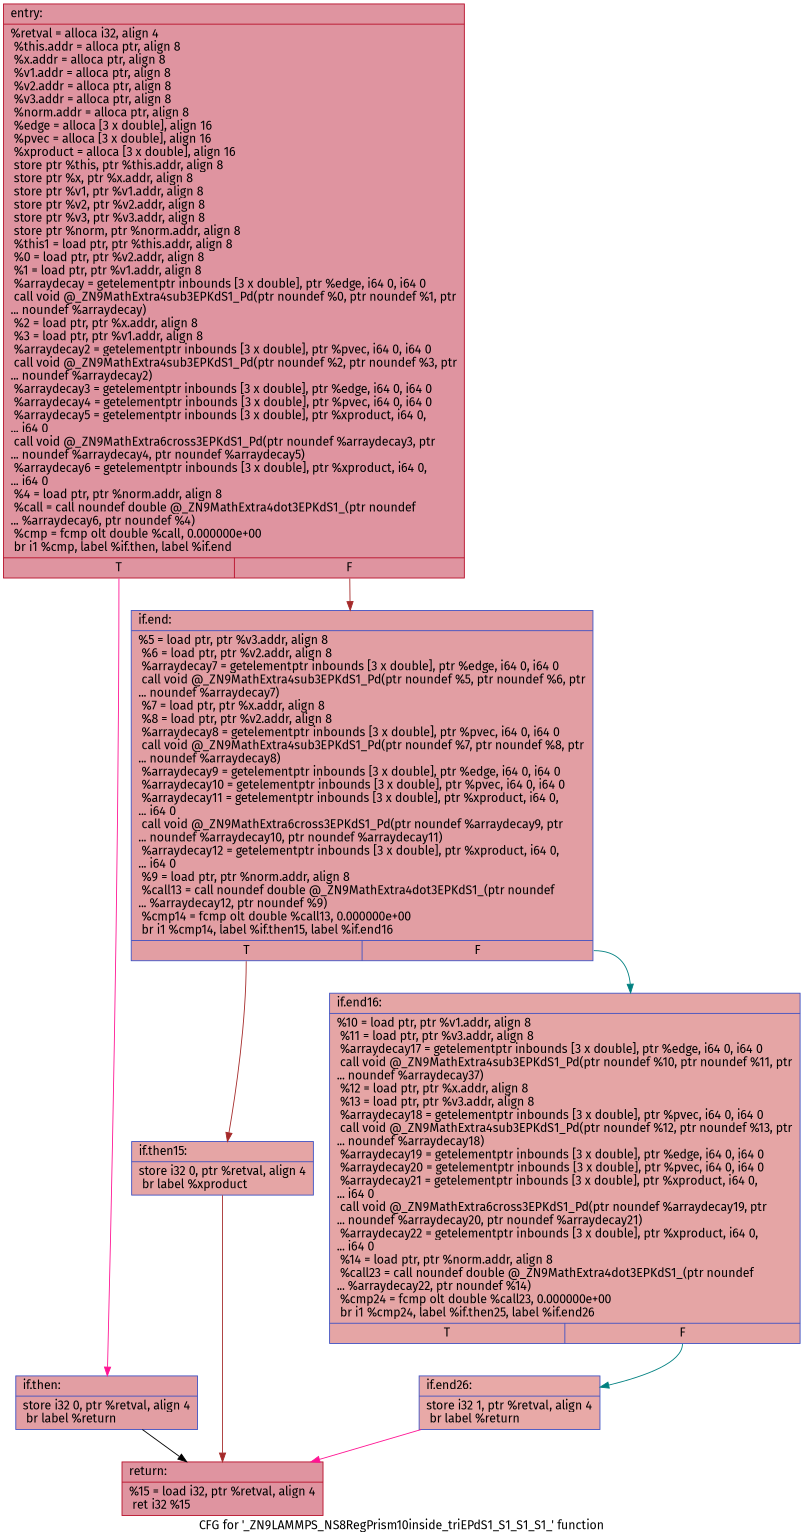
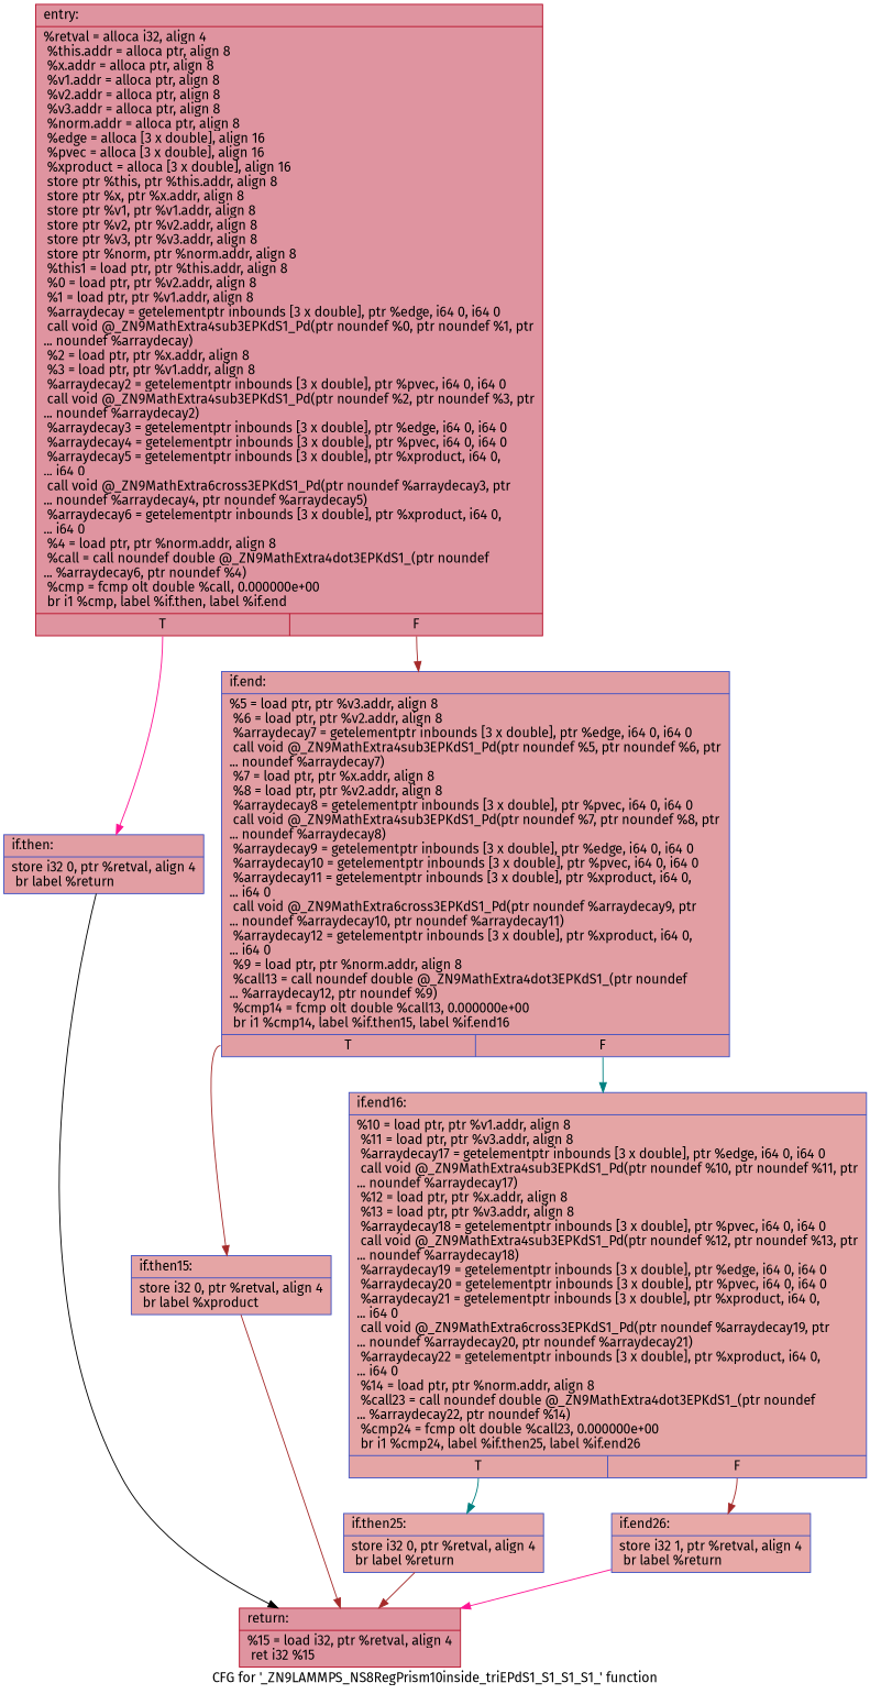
  digraph {
    fontname="Fira Sans"
    label="CFG for '_ZN9LAMMPS_NS8RegPrism10inside_triEPdS1_S1_S1_S1_' function"
    node [color="#3d50c3ff" fillcolor="#b70d2870" fontname="Fira Sans" shape=record style=filled]
    edge [color=brown fontname="Fira Sans"]
    n1 [color="#b70d28ff" label="{entry:\l|  %retval = alloca i32, align 4\l  %this.addr = alloca ptr, align 8\l  %x.addr = alloca ptr, align 8\l  %v1.addr = alloca ptr, align 8\l  %v2.addr = alloca ptr, align 8\l  %v3.addr = alloca ptr, align 8\l  %norm.addr = alloca ptr, align 8\l  %edge = alloca [3 x double], align 16\l  %pvec = alloca [3 x double], align 16\l  %xproduct = alloca [3 x double], align 16\l  store ptr %this, ptr %this.addr, align 8\l  store ptr %x, ptr %x.addr, align 8\l  store ptr %v1, ptr %v1.addr, align 8\l  store ptr %v2, ptr %v2.addr, align 8\l  store ptr %v3, ptr %v3.addr, align 8\l  store ptr %norm, ptr %norm.addr, align 8\l  %this1 = load ptr, ptr %this.addr, align 8\l  %0 = load ptr, ptr %v2.addr, align 8\l  %1 = load ptr, ptr %v1.addr, align 8\l  %arraydecay = getelementptr inbounds [3 x double], ptr %edge, i64 0, i64 0\l  call void @_ZN9MathExtra4sub3EPKdS1_Pd(ptr noundef %0, ptr noundef %1, ptr\l... noundef %arraydecay)\l  %2 = load ptr, ptr %x.addr, align 8\l  %3 = load ptr, ptr %v1.addr, align 8\l  %arraydecay2 = getelementptr inbounds [3 x double], ptr %pvec, i64 0, i64 0\l  call void @_ZN9MathExtra4sub3EPKdS1_Pd(ptr noundef %2, ptr noundef %3, ptr\l... noundef %arraydecay2)\l  %arraydecay3 = getelementptr inbounds [3 x double], ptr %edge, i64 0, i64 0\l  %arraydecay4 = getelementptr inbounds [3 x double], ptr %pvec, i64 0, i64 0\l  %arraydecay5 = getelementptr inbounds [3 x double], ptr %xproduct, i64 0,\l... i64 0\l  call void @_ZN9MathExtra6cross3EPKdS1_Pd(ptr noundef %arraydecay3, ptr\l... noundef %arraydecay4, ptr noundef %arraydecay5)\l  %arraydecay6 = getelementptr inbounds [3 x double], ptr %xproduct, i64 0,\l... i64 0\l  %4 = load ptr, ptr %norm.addr, align 8\l  %call = call noundef double @_ZN9MathExtra4dot3EPKdS1_(ptr noundef\l... %arraydecay6, ptr noundef %4)\l  %cmp = fcmp olt double %call, 0.000000e+00\l  br i1 %cmp, label %if.then, label %if.end\l|{<s0>T|<s1>F}}"]
    n2 [fillcolor="#be242e70" label="{if.then:\l|  store i32 0, ptr %retval, align 4\l  br label %return\l}"]
    n3 [fillcolor="#be242e70" label="{if.end:\l|  %5 = load ptr, ptr %v3.addr, align 8\l  %6 = load ptr, ptr %v2.addr, align 8\l  %arraydecay7 = getelementptr inbounds [3 x double], ptr %edge, i64 0, i64 0\l  call void @_ZN9MathExtra4sub3EPKdS1_Pd(ptr noundef %5, ptr noundef %6, ptr\l... noundef %arraydecay7)\l  %7 = load ptr, ptr %x.addr, align 8\l  %8 = load ptr, ptr %v2.addr, align 8\l  %arraydecay8 = getelementptr inbounds [3 x double], ptr %pvec, i64 0, i64 0\l  call void @_ZN9MathExtra4sub3EPKdS1_Pd(ptr noundef %7, ptr noundef %8, ptr\l... noundef %arraydecay8)\l  %arraydecay9 = getelementptr inbounds [3 x double], ptr %edge, i64 0, i64 0\l  %arraydecay10 = getelementptr inbounds [3 x double], ptr %pvec, i64 0, i64 0\l  %arraydecay11 = getelementptr inbounds [3 x double], ptr %xproduct, i64 0,\l... i64 0\l  call void @_ZN9MathExtra6cross3EPKdS1_Pd(ptr noundef %arraydecay9, ptr\l... noundef %arraydecay10, ptr noundef %arraydecay11)\l  %arraydecay12 = getelementptr inbounds [3 x double], ptr %xproduct, i64 0,\l... i64 0\l  %9 = load ptr, ptr %norm.addr, align 8\l  %call13 = call noundef double @_ZN9MathExtra4dot3EPKdS1_(ptr noundef\l... %arraydecay12, ptr noundef %9)\l  %cmp14 = fcmp olt double %call13, 0.000000e+00\l  br i1 %cmp14, label %if.then15, label %if.end16\l|{<s0>T|<s1>F}}"]
    n4 [color="#b70d28ff" label="{return:\l|  %15 = load i32, ptr %retval, align 4\l  ret i32 %15\l}"]
    n5 [fillcolor="#c5333470" label="{if.then15:\l|  store i32 0, ptr %retval, align 4\l  br label %xproduct\l}"]
-   n6 [fillcolor="#c5333470" label="{if.end16:\l|  %10 = load ptr, ptr %v1.addr, align 8\l  %11 = load ptr, ptr %v3.addr, align 8\l  %arraydecay17 = getelementptr inbounds [3 x double], ptr %edge, i64 0, i64 0\l  call void @_ZN9MathExtra4sub3EPKdS1_Pd(ptr noundef %10, ptr noundef %11, ptr\l... noundef %arraydecay37)\l  %12 = load ptr, ptr %x.addr, align 8\l  %13 = load ptr, ptr %v3.addr, align 8\l  %arraydecay18 = getelementptr inbounds [3 x double], ptr %pvec, i64 0, i64 0\l  call void @_ZN9MathExtra4sub3EPKdS1_Pd(ptr noundef %12, ptr noundef %13, ptr\l... noundef %arraydecay18)\l  %arraydecay19 = getelementptr inbounds [3 x double], ptr %edge, i64 0, i64 0\l  %arraydecay20 = getelementptr inbounds [3 x double], ptr %pvec, i64 0, i64 0\l  %arraydecay21 = getelementptr inbounds [3 x double], ptr %xproduct, i64 0,\l... i64 0\l  call void @_ZN9MathExtra6cross3EPKdS1_Pd(ptr noundef %arraydecay19, ptr\l... noundef %arraydecay20, ptr noundef %arraydecay21)\l  %arraydecay22 = getelementptr inbounds [3 x double], ptr %xproduct, i64 0,\l... i64 0\l  %14 = load ptr, ptr %norm.addr, align 8\l  %call23 = call noundef double @_ZN9MathExtra4dot3EPKdS1_(ptr noundef\l... %arraydecay22, ptr noundef %14)\l  %cmp24 = fcmp olt double %call23, 0.000000e+00\l  br i1 %cmp24, label %if.then25, label %if.end26\l|{<s0>T|<s1>F}}"]
+   n6 [fillcolor="#c5333470" label="{if.end16:\l|  %10 = load ptr, ptr %v1.addr, align 8\l  %11 = load ptr, ptr %v3.addr, align 8\l  %arraydecay17 = getelementptr inbounds [3 x double], ptr %edge, i64 0, i64 0\l  call void @_ZN9MathExtra4sub3EPKdS1_Pd(ptr noundef %10, ptr noundef %11, ptr\l... noundef %arraydecay17)\l  %12 = load ptr, ptr %x.addr, align 8\l  %13 = load ptr, ptr %v3.addr, align 8\l  %arraydecay18 = getelementptr inbounds [3 x double], ptr %pvec, i64 0, i64 0\l  call void @_ZN9MathExtra4sub3EPKdS1_Pd(ptr noundef %12, ptr noundef %13, ptr\l... noundef %arraydecay18)\l  %arraydecay19 = getelementptr inbounds [3 x double], ptr %edge, i64 0, i64 0\l  %arraydecay20 = getelementptr inbounds [3 x double], ptr %pvec, i64 0, i64 0\l  %arraydecay21 = getelementptr inbounds [3 x double], ptr %xproduct, i64 0,\l... i64 0\l  call void @_ZN9MathExtra6cross3EPKdS1_Pd(ptr noundef %arraydecay19, ptr\l... noundef %arraydecay20, ptr noundef %arraydecay21)\l  %arraydecay22 = getelementptr inbounds [3 x double], ptr %xproduct, i64 0,\l... i64 0\l  %14 = load ptr, ptr %norm.addr, align 8\l  %call23 = call noundef double @_ZN9MathExtra4dot3EPKdS1_(ptr noundef\l... %arraydecay22, ptr noundef %14)\l  %cmp24 = fcmp olt double %call23, 0.000000e+00\l  br i1 %cmp24, label %if.then25, label %if.end26\l|{<s0>T|<s1>F}}"]
+   n7 [fillcolor="#ca3b3770" label="{if.then25:\l|  store i32 0, ptr %retval, align 4\l  br label %return\l}"]
    n8 [fillcolor="#ca3b3770" label="{if.end26:\l|  store i32 1, ptr %retval, align 4\l  br label %return\l}"]
    n1 -> n2 [color=deeppink tailport=s0]
    n1 -> n3 [tailport=s1]
    n2 -> n4 [color=black]
    n3 -> n5 [tailport=s0]
    n3 -> n6 [color=teal tailport=s1]
    n5 -> n4
-   n6 -> n8 [color=teal tailport=s1]
+   n6 -> n7 [color=teal tailport=s0]
+   n6 -> n8 [tailport=s1]
+   n7 -> n4
    n8 -> n4 [color=deeppink]
  }
